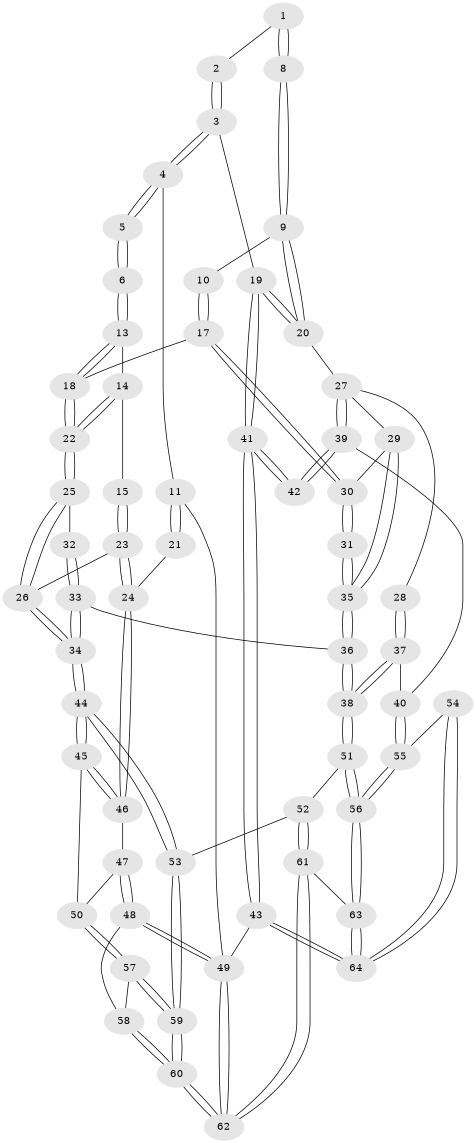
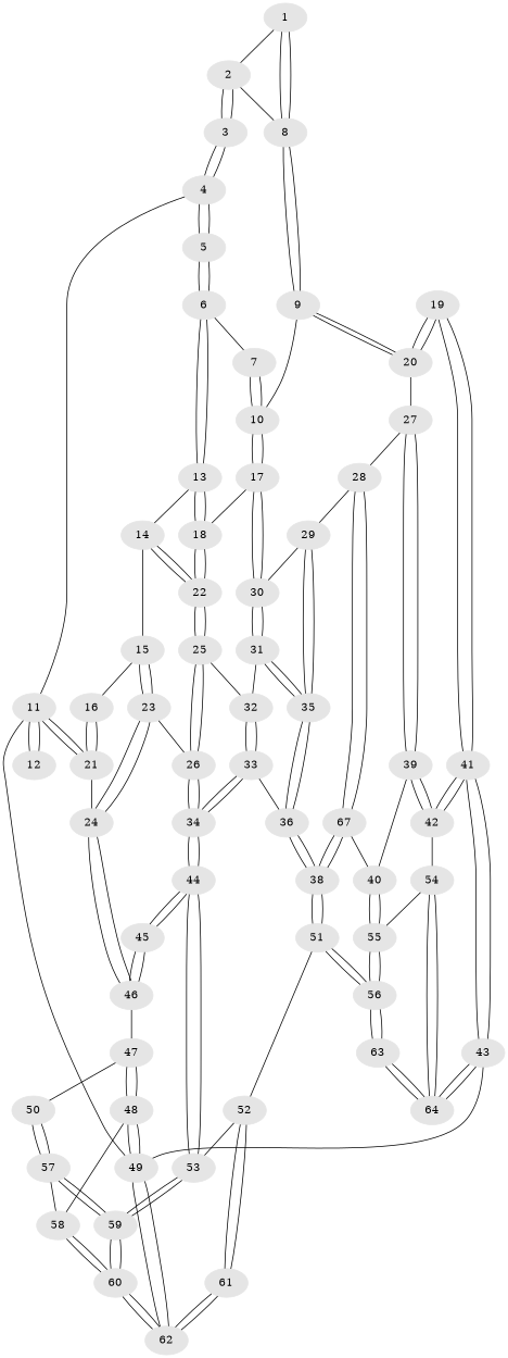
  graph {
    node [color=gray90 style=filled]
    1
    2
    8
    3
    9
    4
    19
    5
    11
    20
    41
    6
+   12
    21
    49
    43
    64
+   7
    13
    10
    14
    18
    17
    27
    30
    24
    62
+   16
    15
    22
    23
    25
    26
    31
    42
    28
    39
    46
    32
    34
    47
    33
    44
    29
-   37
+   37 [label=67]
    40
    35
    38
    36
    45
    53
    51
    55
    52
    56
    54
    50
    59
    57
    48
    58
    60
    61
    63
    1 -- 2
    1 -- 8
    1 -- 8
+   2 -- 8
    2 -- 3
    2 -- 3
    8 -- 9
    8 -- 9
    3 -- 4
    3 -- 4
-   3 -- 19
    9 -- 20
    9 -- 20
    9 -- 10
    4 -- 5
    4 -- 5
    4 -- 11
    19 -- 20
    19 -- 20
    19 -- 41
    19 -- 41
    5 -- 6
    5 -- 6
+   11 -- 12
+   11 -- 12
    11 -- 21
    11 -- 21
    11 -- 49
    20 -- 27
    41 -- 43
    41 -- 43
    41 -- 42
    41 -- 42
+   6 -- 7
    6 -- 13
    6 -- 13
    21 -- 24
    49 -- 62
    49 -- 62
    43 -- 49
    43 -- 64
    43 -- 64
+   7 -- 10
+   7 -- 10
    13 -- 14
    13 -- 18
    13 -- 18
    10 -- 17
    10 -- 17
    14 -- 15
    14 -- 22
    14 -- 22
    18 -- 22
    18 -- 22
    17 -- 18
    17 -- 30
    17 -- 30
    27 -- 28
    27 -- 39
    27 -- 39
    30 -- 31
    30 -- 31
    24 -- 46
    24 -- 46
+   16 -- 21
+   16 -- 21
+   15 -- 16
    15 -- 23
    15 -- 23
    22 -- 25
    22 -- 25
    23 -- 24
    23 -- 24
    23 -- 26
    25 -- 26
    25 -- 26
    25 -- 32
    26 -- 34
    26 -- 34
+   31 -- 32
    31 -- 35
    31 -- 35
-   27 -- 29
+   42 -- 54
+   28 -- 29
    28 -- 37
    28 -- 37
    39 -- 42
    39 -- 42
    39 -- 40
    46 -- 47
    32 -- 33
    32 -- 33
    34 -- 44
    34 -- 44
    47 -- 50
    47 -- 48
    47 -- 48
    33 -- 34
    33 -- 34
    33 -- 36
    44 -- 45
    44 -- 45
    44 -- 53
    44 -- 53
    29 -- 30
    29 -- 35
    29 -- 35
    37 -- 40
    37 -- 38
    37 -- 38
    40 -- 55
    40 -- 55
    35 -- 36
    35 -- 36
    38 -- 51
    38 -- 51
    36 -- 38
    36 -- 38
    45 -- 46
    45 -- 46
-   45 -- 50
    53 -- 59
    53 -- 59
    51 -- 52
    51 -- 56
    51 -- 56
    55 -- 56
    55 -- 56
    52 -- 53
    52 -- 61
    52 -- 61
    56 -- 63
    56 -- 63
    54 -- 64
    54 -- 64
    54 -- 55
    50 -- 57
    50 -- 57
    59 -- 60
    59 -- 60
    57 -- 59
    57 -- 59
    57 -- 58
    48 -- 49
    48 -- 49
    48 -- 58
    58 -- 60
    58 -- 60
    60 -- 62
    60 -- 62
    61 -- 62
    61 -- 62
-   61 -- 63
    63 -- 64
    63 -- 64
  }
